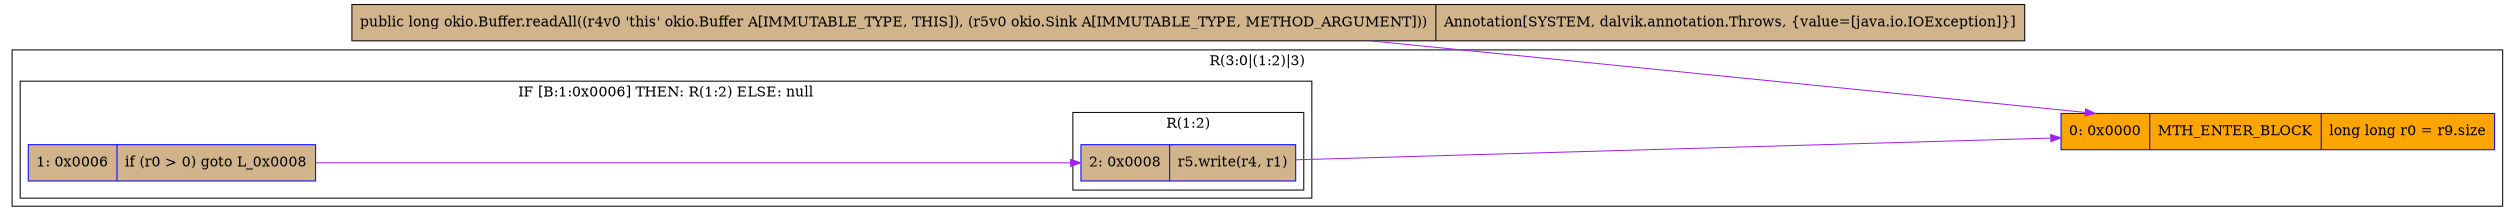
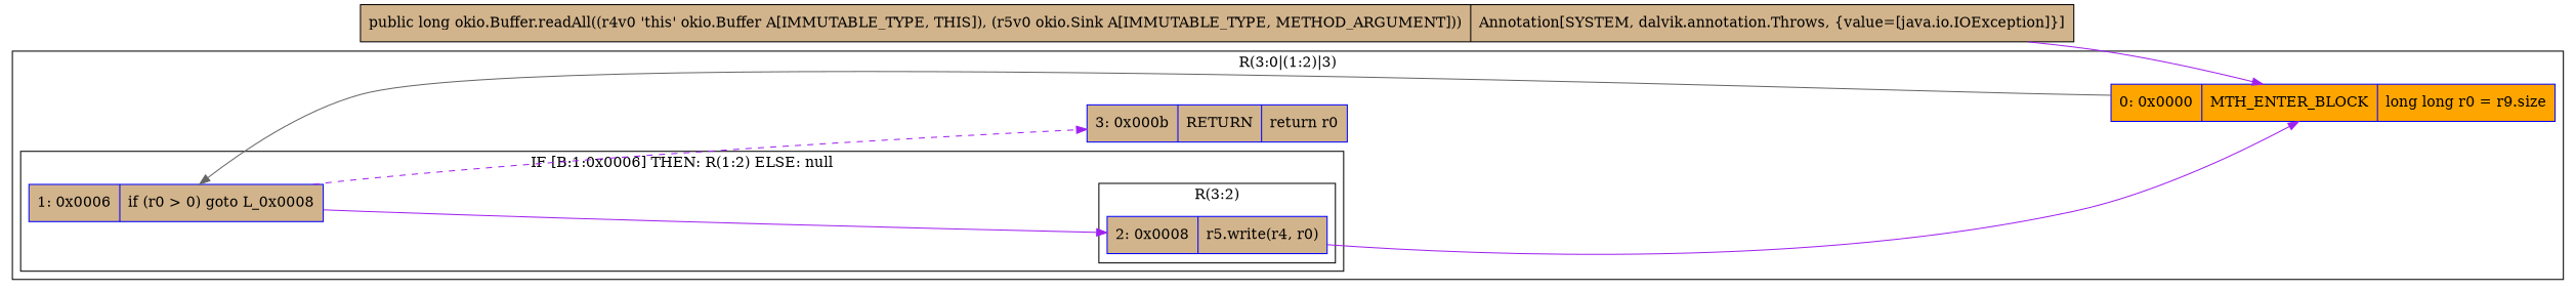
  digraph {
    rankdir=LR
    node [color=blue fillcolor=tan shape=record style=filled]
    edge [color=purple]
-   n1 [label="{2\:\ 0x0008|r5.write(r4, r1)\l}"]
+   n1 [label="{2\:\ 0x0008|r5.write(r4, r0)\l}"]
    n2 [label="{1\:\ 0x0006|if (r0 \> 0) goto L_0x0008\l}"]
    n3 [fillcolor=orange label="{0\:\ 0x0000|MTH_ENTER_BLOCK\l|long long r0 = r9.size\l}"]
+   n4 [label="{3\:\ 0x000b|RETURN\l|return r0\l}"]
    n5 [label="{public long okio.Buffer.readAll((r4v0 'this' okio.Buffer A[IMMUTABLE_TYPE, THIS]), (r5v0 okio.Sink A[IMMUTABLE_TYPE, METHOD_ARGUMENT]))  | Annotation[SYSTEM, dalvik.annotation.Throws, \{value=[java.io.IOException]\}]\l}" color=""]
    subgraph cluster_1 {
      label="R(3:0|(1:2)|3)"
      n3
+     n4
      subgraph cluster_2 {
        label="IF [B:1:0x0006] THEN: R(1:2) ELSE: null"
        n2
        subgraph cluster_3 {
-         label="R(1:2)"
+         label="R(3:2)"
          n1
        }
      }
    }
    n1 -> n3
    n2 -> n1
+   n2 -> n4 [style=dashed]
+   n3 -> n2 [color=gray40]
    n5 -> n3
  }
